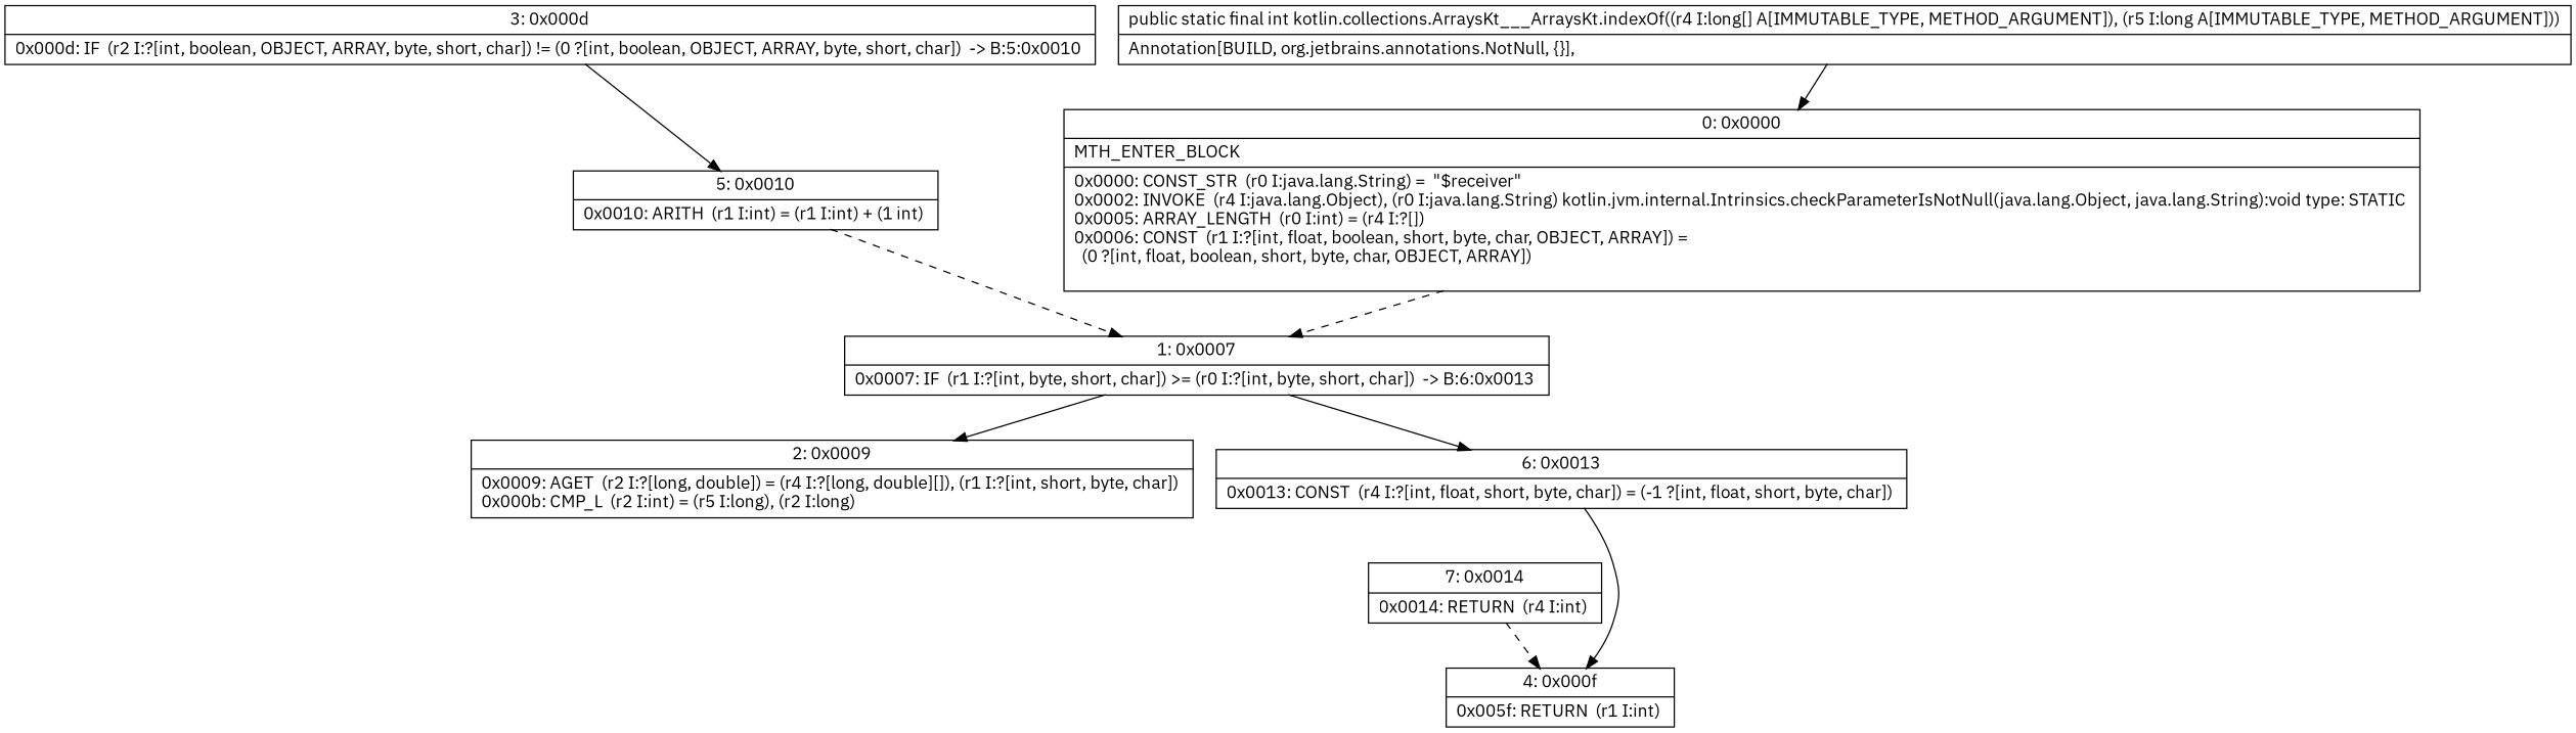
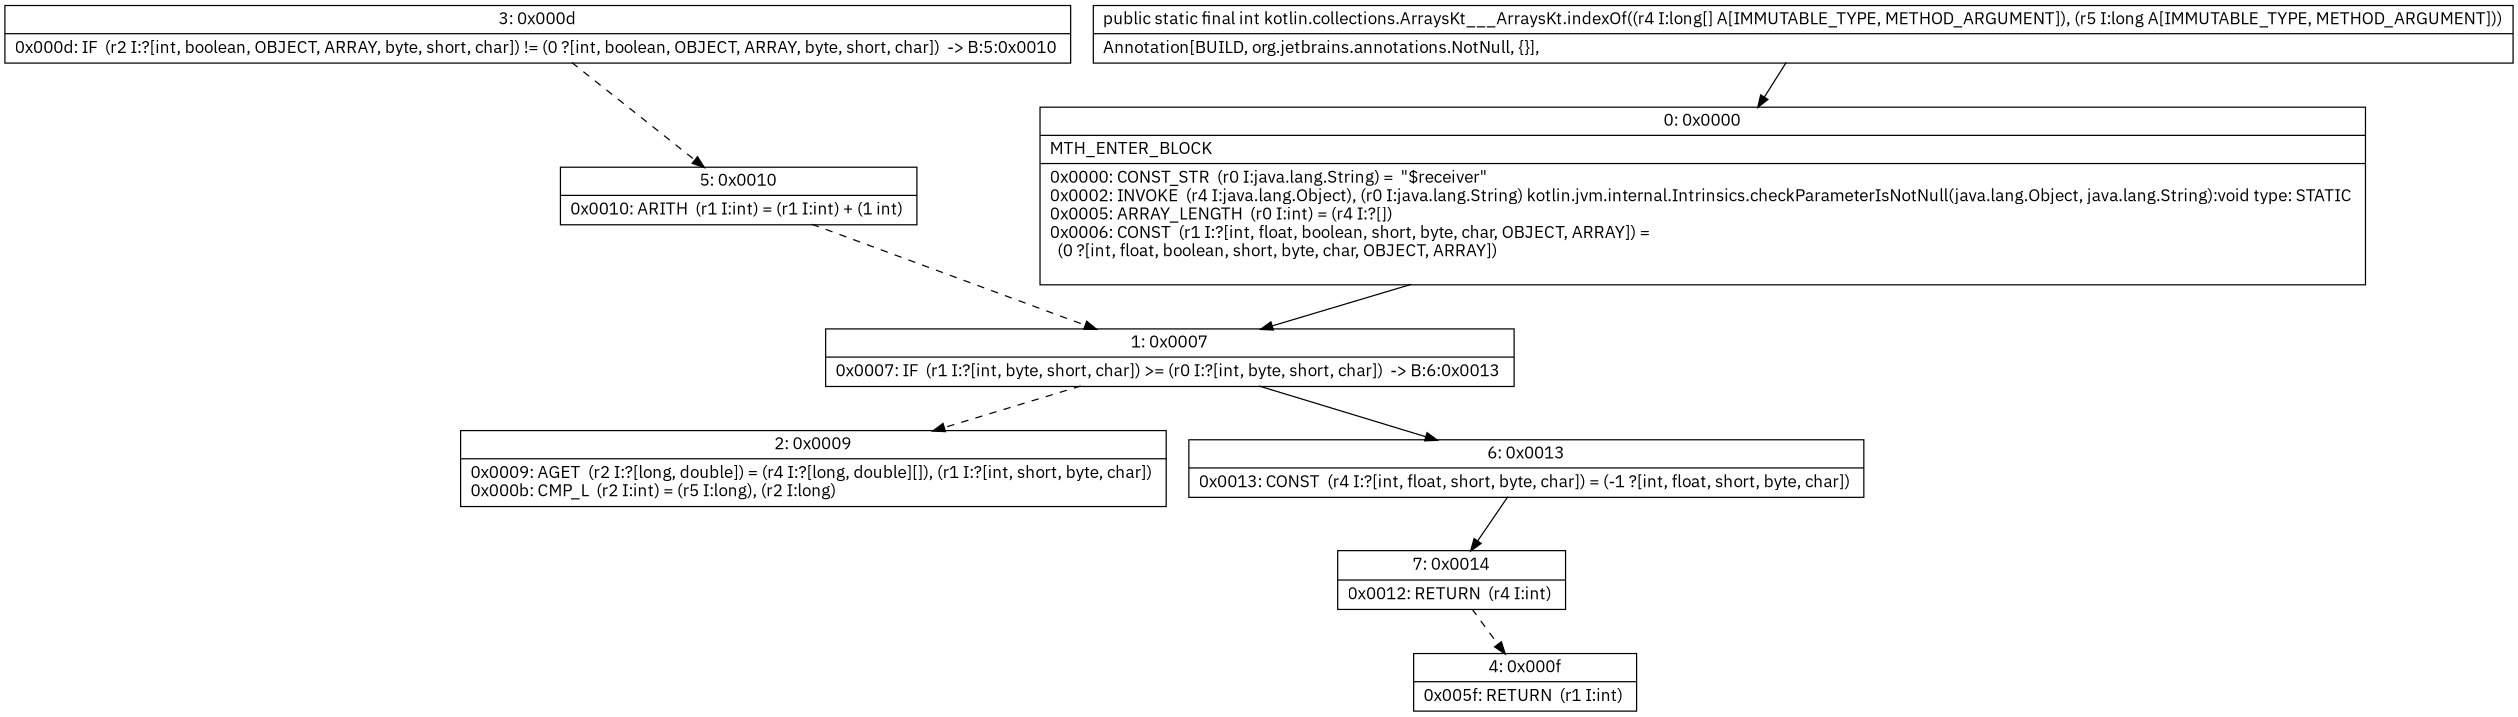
  digraph {
    fontname="IBM Plex Sans"
    node [fontname="IBM Plex Sans" shape=record]
    edge [fontname="IBM Plex Sans"]
    n1 [label="{0\:\ 0x0000|MTH_ENTER_BLOCK\l|0x0000: CONST_STR  (r0 I:java.lang.String) =  \"$receiver\" \l0x0002: INVOKE  (r4 I:java.lang.Object), (r0 I:java.lang.String) kotlin.jvm.internal.Intrinsics.checkParameterIsNotNull(java.lang.Object, java.lang.String):void type: STATIC \l0x0005: ARRAY_LENGTH  (r0 I:int) = (r4 I:?[]) \l0x0006: CONST  (r1 I:?[int, float, boolean, short, byte, char, OBJECT, ARRAY]) = \l  (0 ?[int, float, boolean, short, byte, char, OBJECT, ARRAY])\l \l}"]
    n2 [label="{1\:\ 0x0007|0x0007: IF  (r1 I:?[int, byte, short, char]) \>= (r0 I:?[int, byte, short, char])  \-\> B:6:0x0013 \l}"]
    n3 [label="{2\:\ 0x0009|0x0009: AGET  (r2 I:?[long, double]) = (r4 I:?[long, double][]), (r1 I:?[int, short, byte, char]) \l0x000b: CMP_L  (r2 I:int) = (r5 I:long), (r2 I:long) \l}"]
    n4 [label="{6\:\ 0x0013|0x0013: CONST  (r4 I:?[int, float, short, byte, char]) = (\-1 ?[int, float, short, byte, char]) \l}"]
-   n5 [label="{7\:\ 0x0014|0x0014: RETURN  (r4 I:int) \l}"]
+   n5 [label="{7\:\ 0x0014|0x0012: RETURN  (r4 I:int) \l}"]
    n6 [label="{3\:\ 0x000d|0x000d: IF  (r2 I:?[int, boolean, OBJECT, ARRAY, byte, short, char]) != (0 ?[int, boolean, OBJECT, ARRAY, byte, short, char])  \-\> B:5:0x0010 \l}"]
    n7 [label="{5\:\ 0x0010|0x0010: ARITH  (r1 I:int) = (r1 I:int) + (1 int) \l}"]
    n8 [label="{4\:\ 0x000f|0x005f: RETURN  (r1 I:int) \l}"]
    n9 [label="{public static final int kotlin.collections.ArraysKt___ArraysKt.indexOf((r4 I:long[] A[IMMUTABLE_TYPE, METHOD_ARGUMENT]), (r5 I:long A[IMMUTABLE_TYPE, METHOD_ARGUMENT]))  | Annotation[BUILD, org.jetbrains.annotations.NotNull, \{\}], \l}"]
-   n1 -> n2 [style=dashed]
-   n2 -> n3 [style=solid]
+   n1 -> n2
+   n2 -> n3 [style=dashed]
    n2 -> n4
-   n4 -> n8
+   n4 -> n5
    n5 -> n8 [style=dashed]
-   n6 -> n7
+   n6 -> n7 [style=dashed]
    n7 -> n2 [style=dashed]
    n9 -> n1
  }
